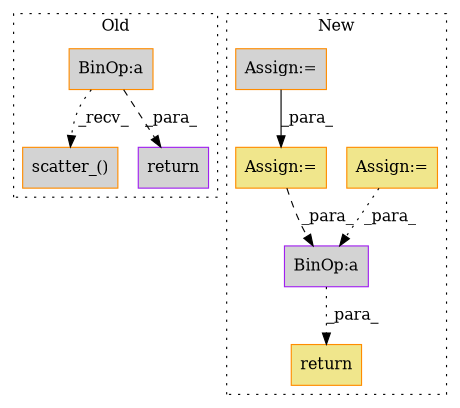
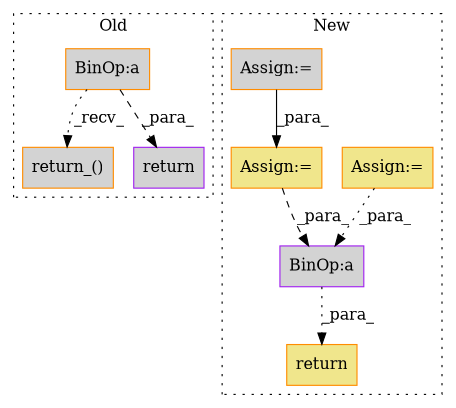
  digraph {
    node [a=68 l=3 shape=box style=filled fillcolor=lightgrey color=darkorange]
    edge [style=dotted]
-   n1 [a=75 l=56 label="scatter_()" s=1156]
+   n1 [a=75 l=56 label="return_()" s=1156]
    n2 [a=82 label="BinOp:a" s=1043]
    n3 [a=93 l=7 label=return s=1222 color=purple]
    n4 [a=93 l=7 label=return s=2097 fillcolor=khaki]
    n5 [a=82 label="BinOp:a" s=1828 color=purple]
    n6 [label="Assign:=" s=1714 fillcolor=khaki]
    n7 [label="Assign:=" s=1765 fillcolor=khaki]
    n8 [label="Assign:=" s=1688]
    subgraph cluster_1 {
      label=Old
      style=dotted
      n1
      n2
      n3
    }
    subgraph cluster_2 {
      label=New
      style=dotted
      n4
      n5
      n6
      n7
      n8
    }
    n2 -> n1 [label=_recv_]
    n2 -> n3 [label=_para_ style=dashed]
    n5 -> n4 [label=_para_]
    n6 -> n5 [label=_para_]
    n7 -> n5 [label=_para_ style=dashed]
    n8 -> n7 [label=_para_ style=solid]
  }
